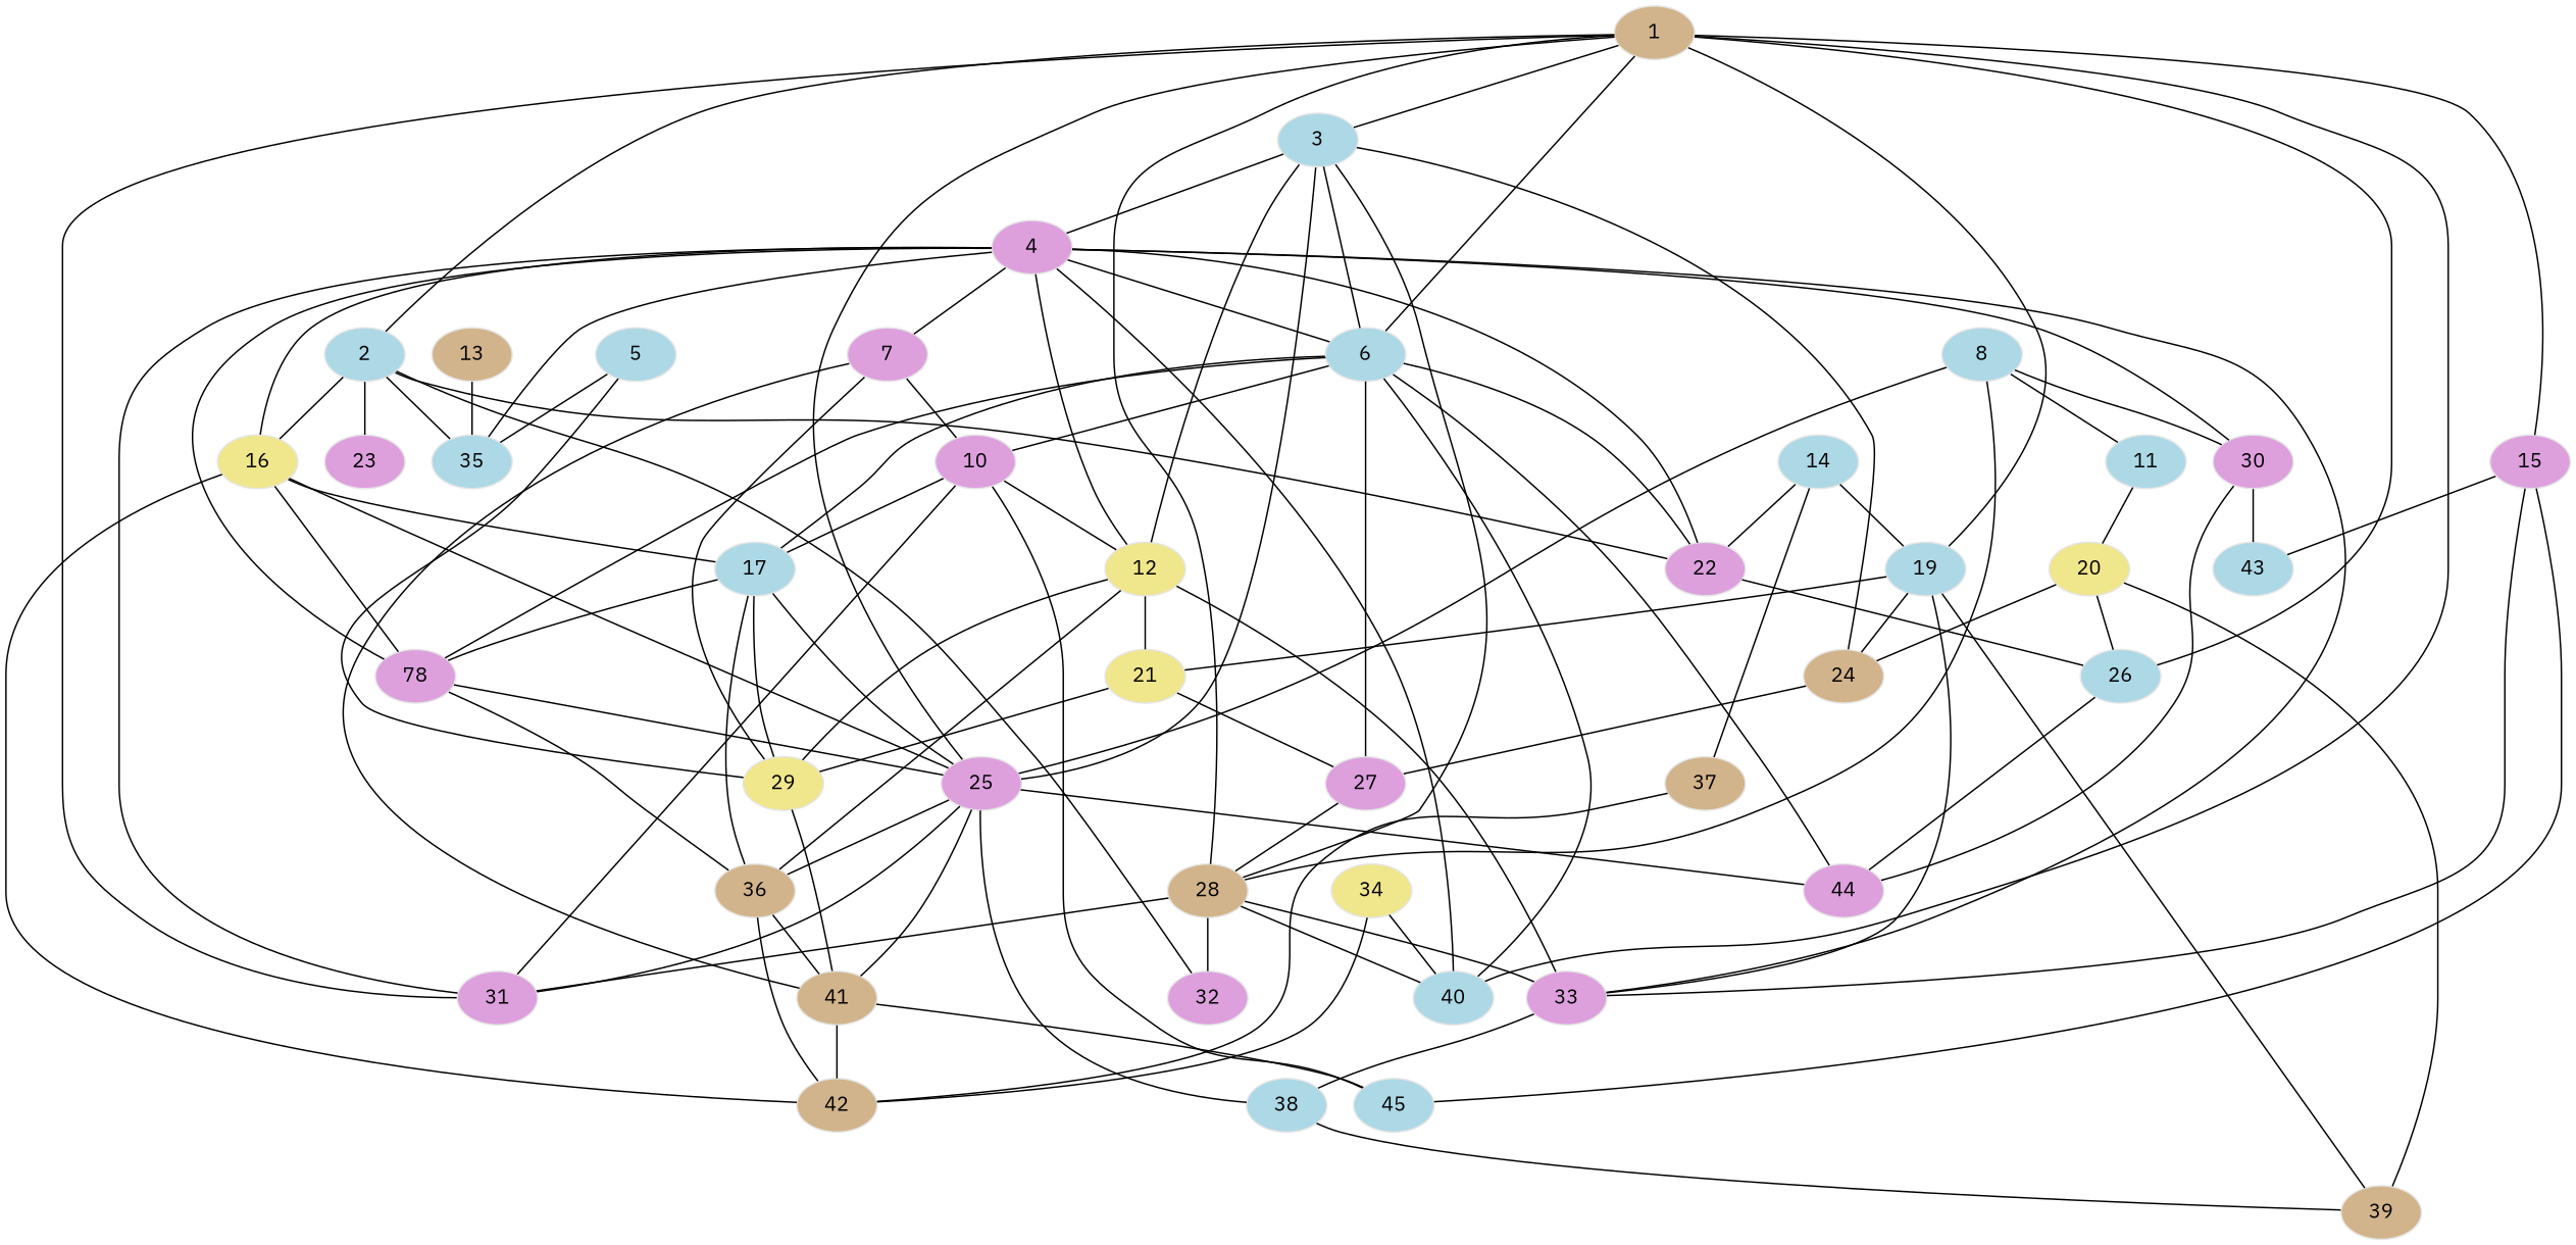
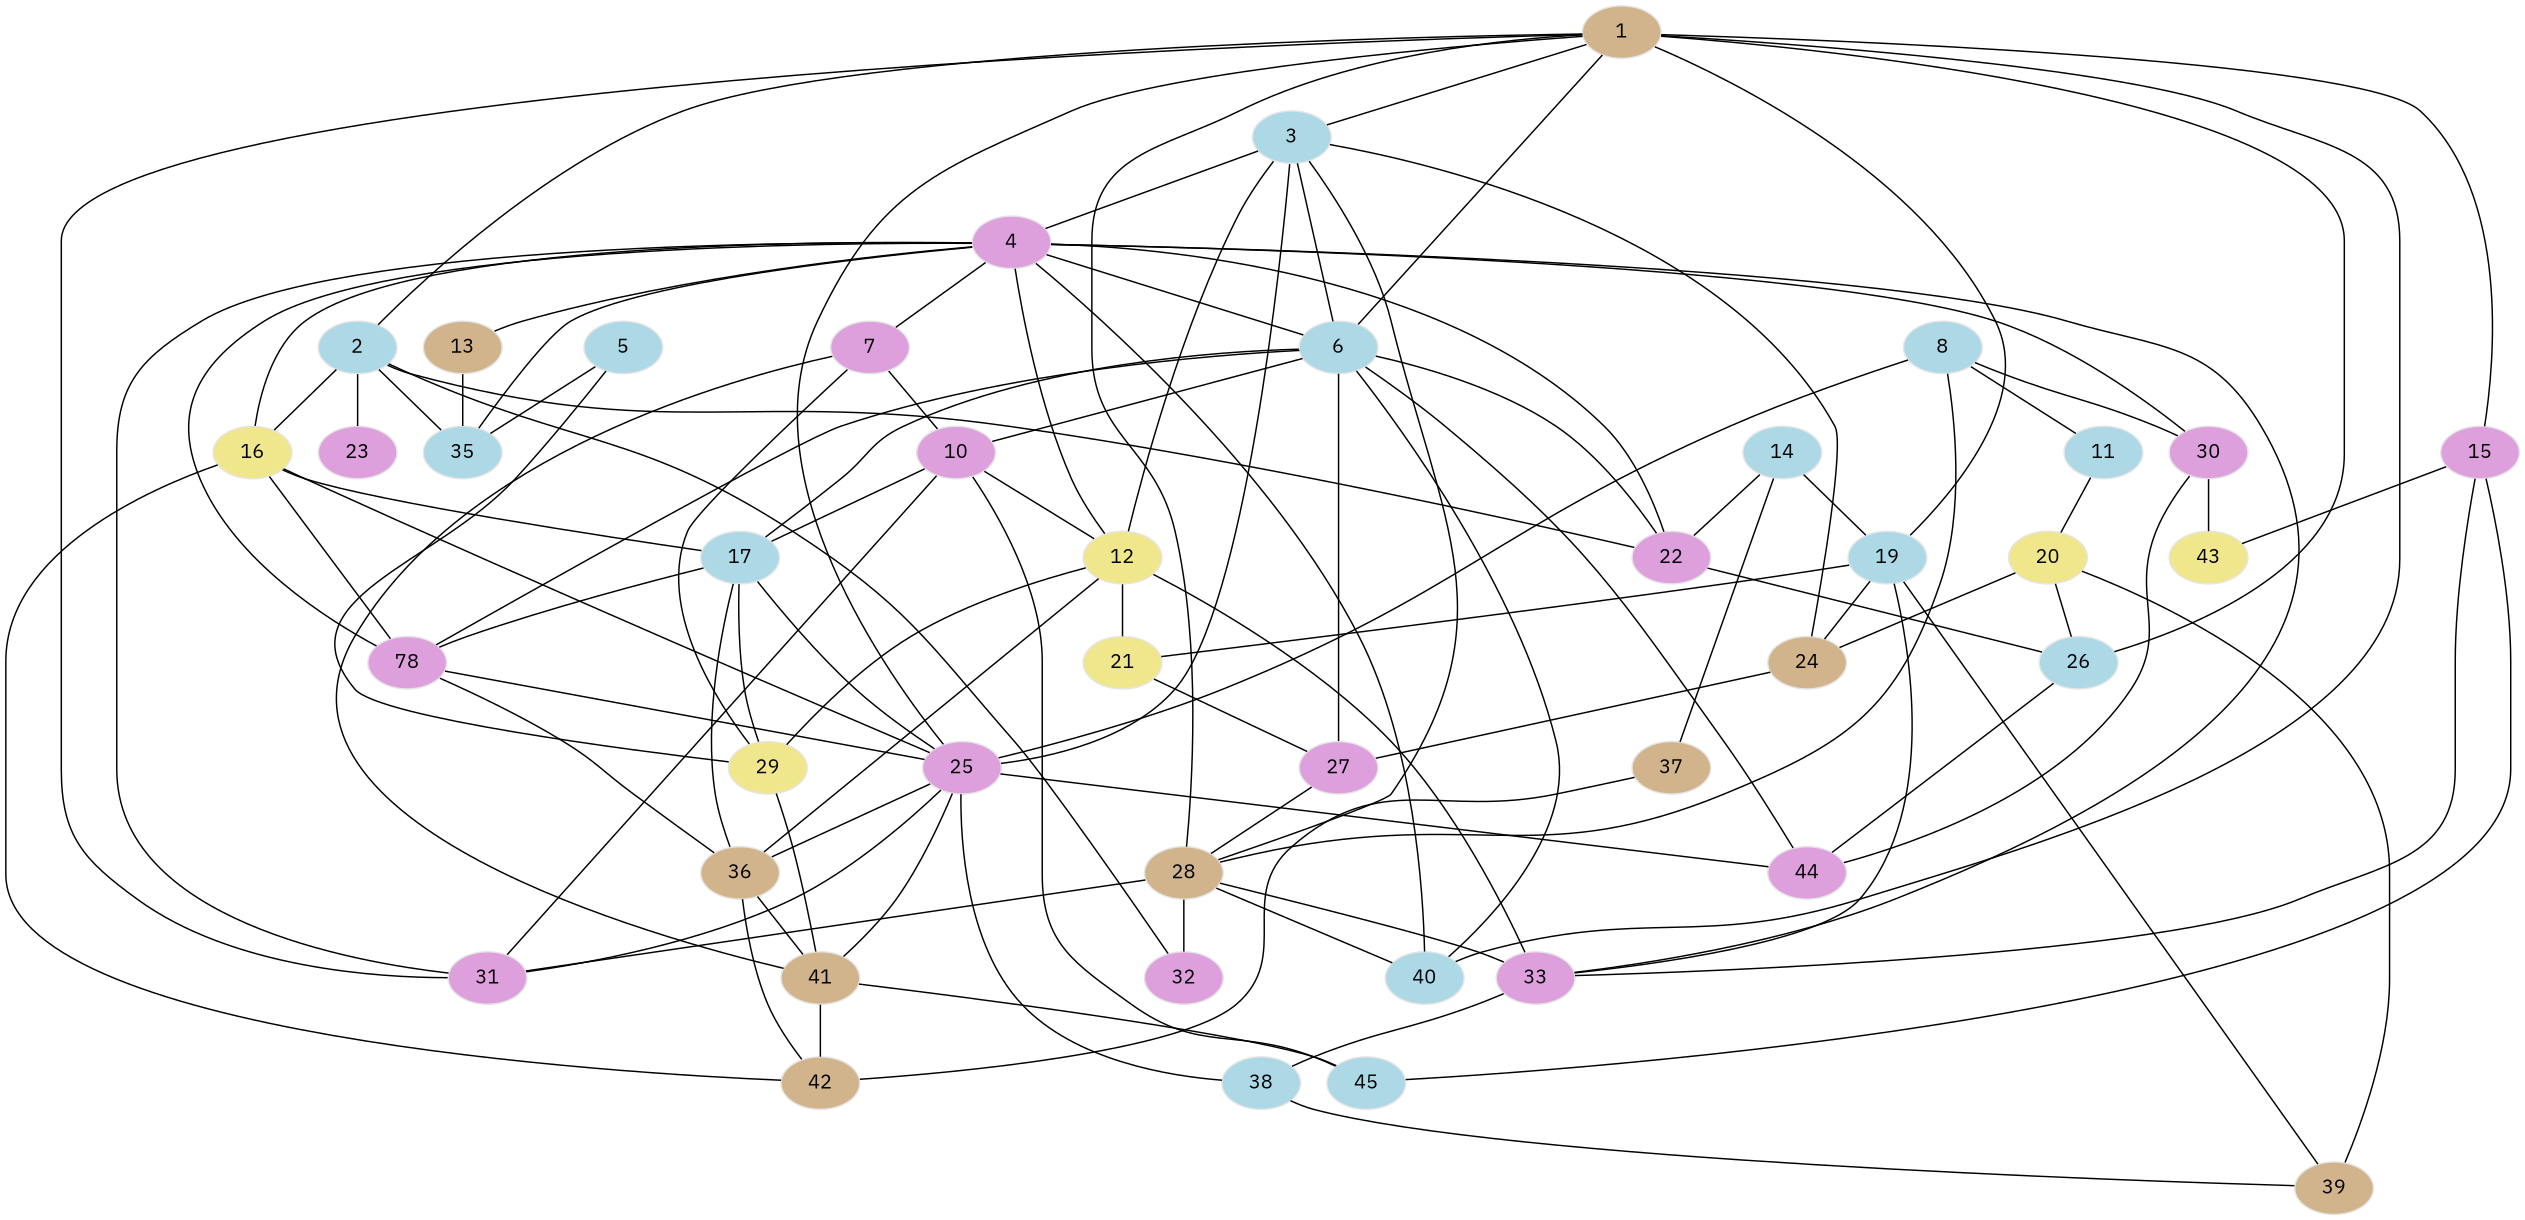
  graph {
    fontname="IBM Plex Sans"
    node [color=gray90 fillcolor=lightblue fontname="IBM Plex Sans" style=filled]
    edge [fontname="IBM Plex Sans" weight=1.0]
    1 [fillcolor=tan]
    2
    3
    6
    15 [fillcolor=plum]
    19
    25 [fillcolor=plum]
    26
    28 [fillcolor=tan]
    31 [fillcolor=plum]
    40
    16 [fillcolor=khaki]
    22 [fillcolor=plum]
    23 [fillcolor=plum]
    32 [fillcolor=plum]
    35
    4 [fillcolor=plum]
    12 [fillcolor=khaki]
    24 [fillcolor=tan]
    n20 [fillcolor=plum label=78]
    10 [fillcolor=plum]
    17
    27 [fillcolor=plum]
    44 [fillcolor=plum]
    33 [fillcolor=plum]
    45
-   43
+   43 [fillcolor=khaki]
    21 [fillcolor=khaki]
    39 [fillcolor=tan]
    41 [fillcolor=tan]
    36 [fillcolor=tan]
    38
    42 [fillcolor=tan]
    7 [fillcolor=plum]
    13 [fillcolor=tan]
    30 [fillcolor=plum]
    29 [fillcolor=khaki]
    5
    8
    11
    20 [fillcolor=khaki]
    14
    37 [fillcolor=tan]
-   34 [fillcolor=khaki]
    1 -- 2
    1 -- 3
    1 -- 6
    1 -- 15
    1 -- 19
    1 -- 25
    1 -- 26
    1 -- 28
    1 -- 31
    1 -- 40
    2 -- 16
    2 -- 22
    2 -- 23
    2 -- 32
    2 -- 35
    3 -- 6
    3 -- 25 [weight=2.0]
    3 -- 28
    3 -- 4
    3 -- 12 [weight=2.0]
    3 -- 24 [weight=2.0]
    6 -- 40
    6 -- 22
    6 -- n20
    6 -- 10 [weight=2.0]
    6 -- 17
    6 -- 27
    6 -- 44
    15 -- 33
    15 -- 45
    15 -- 43
    19 -- 24
    19 -- 33
    19 -- 21
    19 -- 39
    25 -- 31
    25 -- 44
    25 -- 41 [weight=2.0]
    25 -- 36
    25 -- 38
    26 -- 44
    28 -- 31
    28 -- 40 [weight=2.0]
    28 -- 32 [weight=2.0]
    28 -- 33
    16 -- 25
    16 -- n20
    16 -- 17
    16 -- 42
    22 -- 26
    4 -- 6
    4 -- 31
    4 -- 40 [weight=2.0]
    4 -- 16
    4 -- 22
    4 -- 35
    4 -- 12
    4 -- n20
    4 -- 33
    4 -- 7
+   4 -- 13
    4 -- 30
    12 -- 33 [weight=2.0]
    12 -- 21
    12 -- 36 [weight=2.0]
    12 -- 29
    24 -- 27
    n20 -- 25 [weight=2.0]
    n20 -- 36
    10 -- 31
    10 -- 12
    10 -- 17
    10 -- 45
    17 -- 25 [weight=2.0]
    17 -- n20 [weight=2.0]
    17 -- 36
    17 -- 29 [weight=2.0]
    27 -- 28
    33 -- 38
    21 -- 27
-   21 -- 29
    41 -- 45
    41 -- 42
    36 -- 41
    36 -- 42
    38 -- 39
    7 -- 10
    7 -- 41
    7 -- 29
    13 -- 35
    30 -- 44
    30 -- 43
    29 -- 41 [weight=2.0]
    5 -- 35
    5 -- 29
    8 -- 25
    8 -- 28
    8 -- 30
    8 -- 11
    11 -- 20
    20 -- 26
    20 -- 24
    20 -- 39
    14 -- 19
    14 -- 22
    14 -- 37
    37 -- 42
-   34 -- 40
-   34 -- 42
  }
